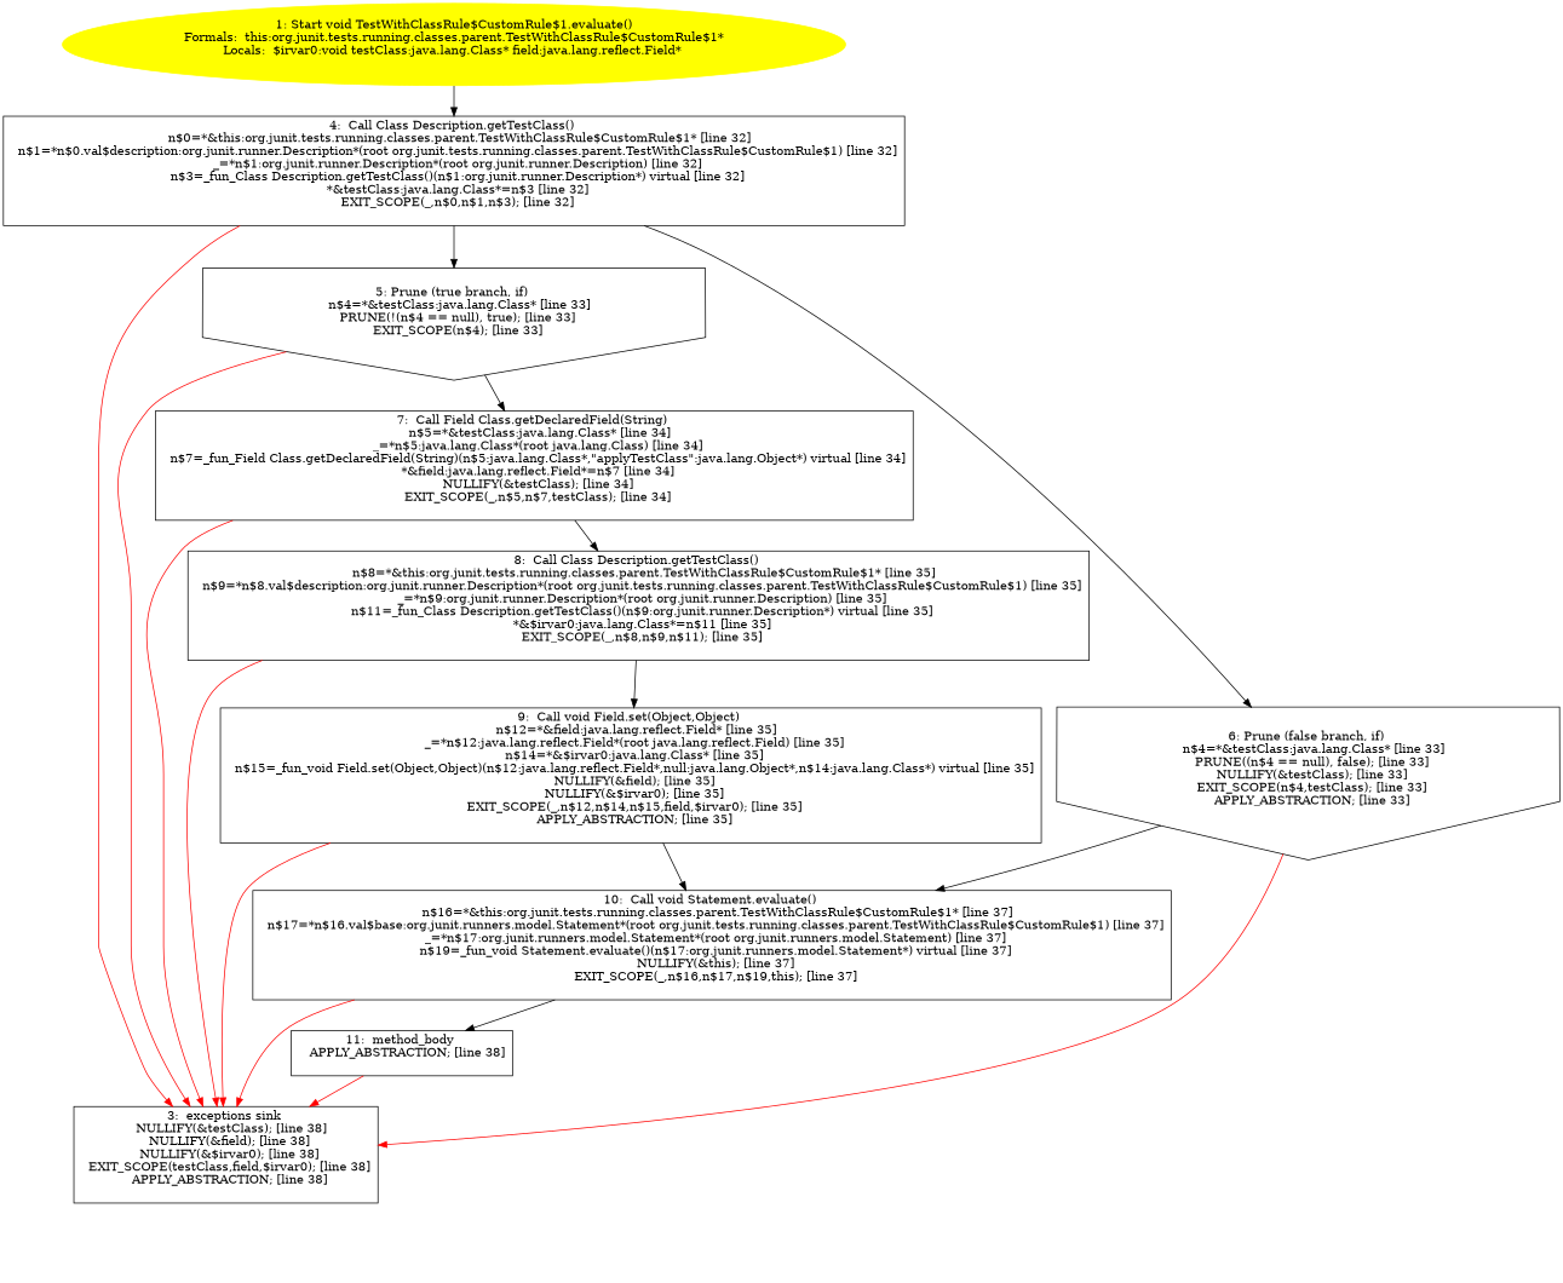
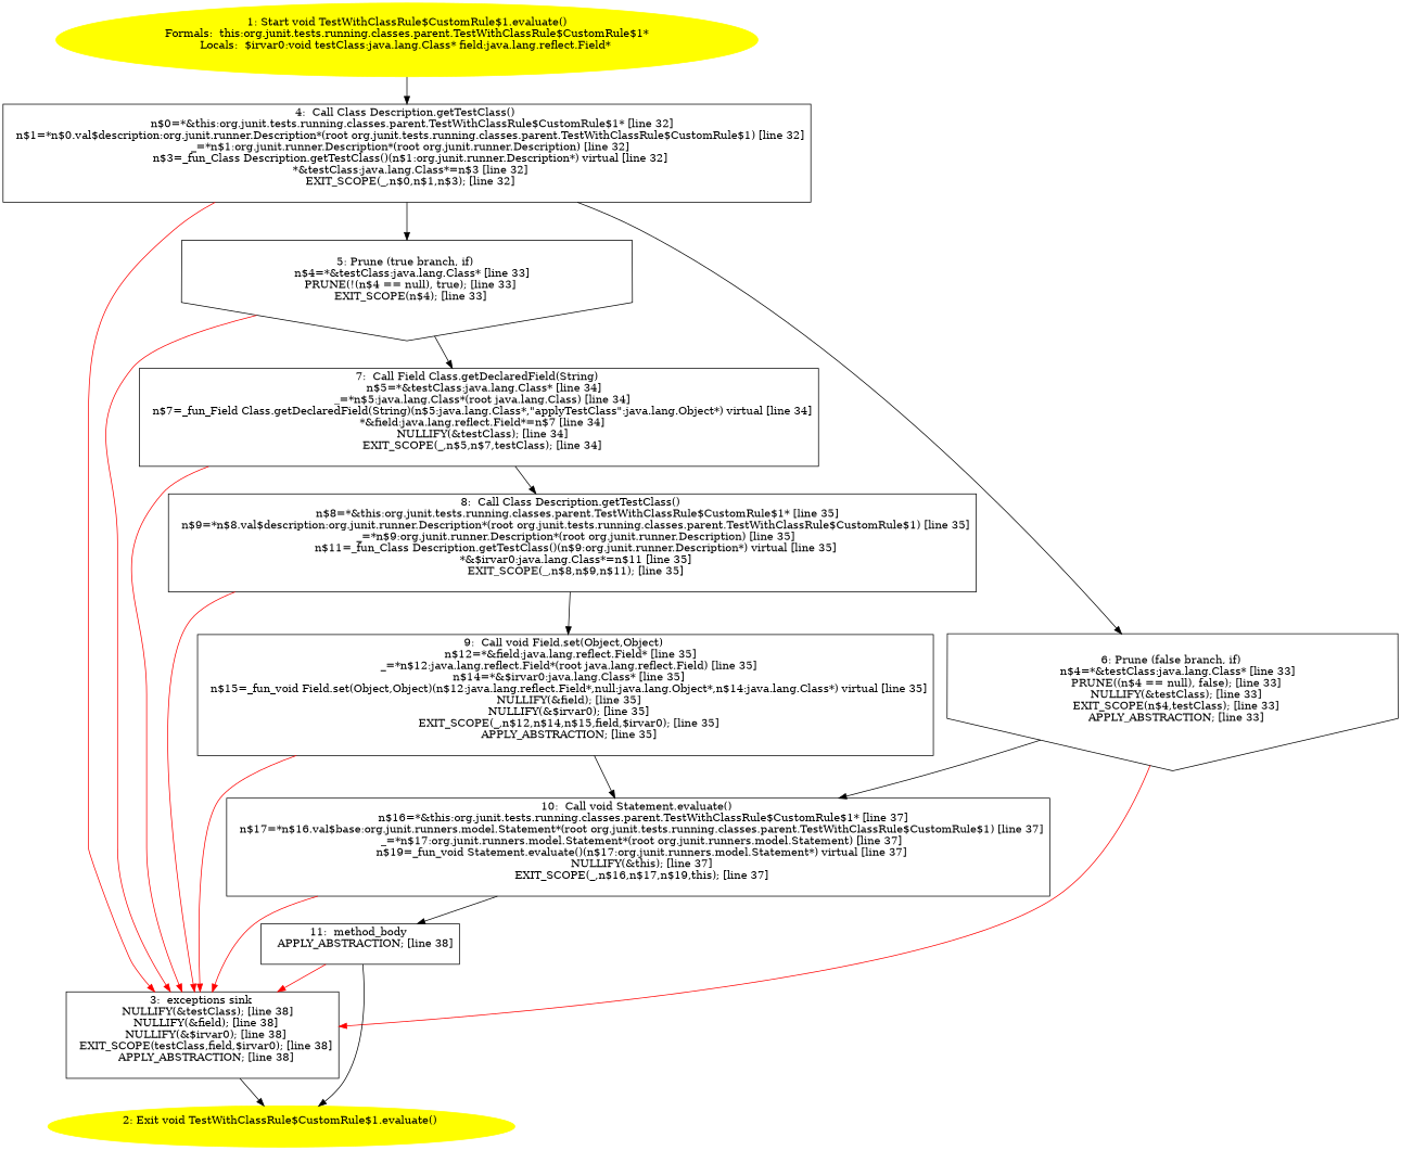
  digraph {
    node [shape=box]
    n1 [color=yellow label="1: Start void TestWithClassRule$CustomRule$1.evaluate()\nFormals:  this:org.junit.tests.running.classes.parent.TestWithClassRule$CustomRule$1*\nLocals:  $irvar0:void testClass:java.lang.Class* field:java.lang.reflect.Field* \n  " style=filled shape=""]
    n2 [label="4:  Call Class Description.getTestClass() \n   n$0=*&this:org.junit.tests.running.classes.parent.TestWithClassRule$CustomRule$1* [line 32]\n  n$1=*n$0.val$description:org.junit.runner.Description*(root org.junit.tests.running.classes.parent.TestWithClassRule$CustomRule$1) [line 32]\n  _=*n$1:org.junit.runner.Description*(root org.junit.runner.Description) [line 32]\n  n$3=_fun_Class Description.getTestClass()(n$1:org.junit.runner.Description*) virtual [line 32]\n  *&testClass:java.lang.Class*=n$3 [line 32]\n  EXIT_SCOPE(_,n$0,n$1,n$3); [line 32]\n "]
    n3 [label="3:  exceptions sink \n   NULLIFY(&testClass); [line 38]\n  NULLIFY(&field); [line 38]\n  NULLIFY(&$irvar0); [line 38]\n  EXIT_SCOPE(testClass,field,$irvar0); [line 38]\n  APPLY_ABSTRACTION; [line 38]\n "]
    n4 [label="5: Prune (true branch, if) \n   n$4=*&testClass:java.lang.Class* [line 33]\n  PRUNE(!(n$4 == null), true); [line 33]\n  EXIT_SCOPE(n$4); [line 33]\n " shape=invhouse]
    n5 [label="6: Prune (false branch, if) \n   n$4=*&testClass:java.lang.Class* [line 33]\n  PRUNE((n$4 == null), false); [line 33]\n  NULLIFY(&testClass); [line 33]\n  EXIT_SCOPE(n$4,testClass); [line 33]\n  APPLY_ABSTRACTION; [line 33]\n " shape=invhouse]
+   n6 [color=yellow label="2: Exit void TestWithClassRule$CustomRule$1.evaluate() \n  " style=filled shape=""]
    n7 [label="7:  Call Field Class.getDeclaredField(String) \n   n$5=*&testClass:java.lang.Class* [line 34]\n  _=*n$5:java.lang.Class*(root java.lang.Class) [line 34]\n  n$7=_fun_Field Class.getDeclaredField(String)(n$5:java.lang.Class*,\"applyTestClass\":java.lang.Object*) virtual [line 34]\n  *&field:java.lang.reflect.Field*=n$7 [line 34]\n  NULLIFY(&testClass); [line 34]\n  EXIT_SCOPE(_,n$5,n$7,testClass); [line 34]\n "]
    n8 [label="10:  Call void Statement.evaluate() \n   n$16=*&this:org.junit.tests.running.classes.parent.TestWithClassRule$CustomRule$1* [line 37]\n  n$17=*n$16.val$base:org.junit.runners.model.Statement*(root org.junit.tests.running.classes.parent.TestWithClassRule$CustomRule$1) [line 37]\n  _=*n$17:org.junit.runners.model.Statement*(root org.junit.runners.model.Statement) [line 37]\n  n$19=_fun_void Statement.evaluate()(n$17:org.junit.runners.model.Statement*) virtual [line 37]\n  NULLIFY(&this); [line 37]\n  EXIT_SCOPE(_,n$16,n$17,n$19,this); [line 37]\n "]
    n9 [label="8:  Call Class Description.getTestClass() \n   n$8=*&this:org.junit.tests.running.classes.parent.TestWithClassRule$CustomRule$1* [line 35]\n  n$9=*n$8.val$description:org.junit.runner.Description*(root org.junit.tests.running.classes.parent.TestWithClassRule$CustomRule$1) [line 35]\n  _=*n$9:org.junit.runner.Description*(root org.junit.runner.Description) [line 35]\n  n$11=_fun_Class Description.getTestClass()(n$9:org.junit.runner.Description*) virtual [line 35]\n  *&$irvar0:java.lang.Class*=n$11 [line 35]\n  EXIT_SCOPE(_,n$8,n$9,n$11); [line 35]\n "]
    n10 [label="11:  method_body \n   APPLY_ABSTRACTION; [line 38]\n "]
    n11 [label="9:  Call void Field.set(Object,Object) \n   n$12=*&field:java.lang.reflect.Field* [line 35]\n  _=*n$12:java.lang.reflect.Field*(root java.lang.reflect.Field) [line 35]\n  n$14=*&$irvar0:java.lang.Class* [line 35]\n  n$15=_fun_void Field.set(Object,Object)(n$12:java.lang.reflect.Field*,null:java.lang.Object*,n$14:java.lang.Class*) virtual [line 35]\n  NULLIFY(&field); [line 35]\n  NULLIFY(&$irvar0); [line 35]\n  EXIT_SCOPE(_,n$12,n$14,n$15,field,$irvar0); [line 35]\n  APPLY_ABSTRACTION; [line 35]\n "]
    n1 -> n2
    n2 -> n3 [color=red]
    n2 -> n4
    n2 -> n5
+   n3 -> n6
    n4 -> n3 [color=red]
    n4 -> n7
    n5 -> n3 [color=red]
    n5 -> n8
    n7 -> n3 [color=red]
    n7 -> n9
    n8 -> n3 [color=red]
    n8 -> n10
    n9 -> n3 [color=red]
    n9 -> n11
    n10 -> n3 [color=red]
+   n10 -> n6
    n11 -> n3 [color=red]
    n11 -> n8
  }
